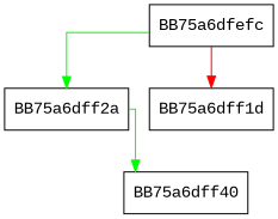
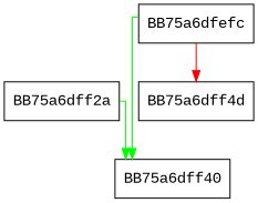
  digraph {
    fontname="Liberation Mono"
    splines=ortho
    node [fontname="Liberation Mono" shape=box]
    edge [color=green fontname="Liberation Mono"]
    BB75a6dfefc
    BB75a6dff2a
-   BB75a6dff1d
+   BB75a6dff1d [label=BB75a6dff4d]
    BB75a6dff40
-   BB75a6dfefc -> BB75a6dff2a
+   BB75a6dfefc -> BB75a6dff40
    BB75a6dfefc -> BB75a6dff1d [color=red]
    BB75a6dff2a -> BB75a6dff40
  }
